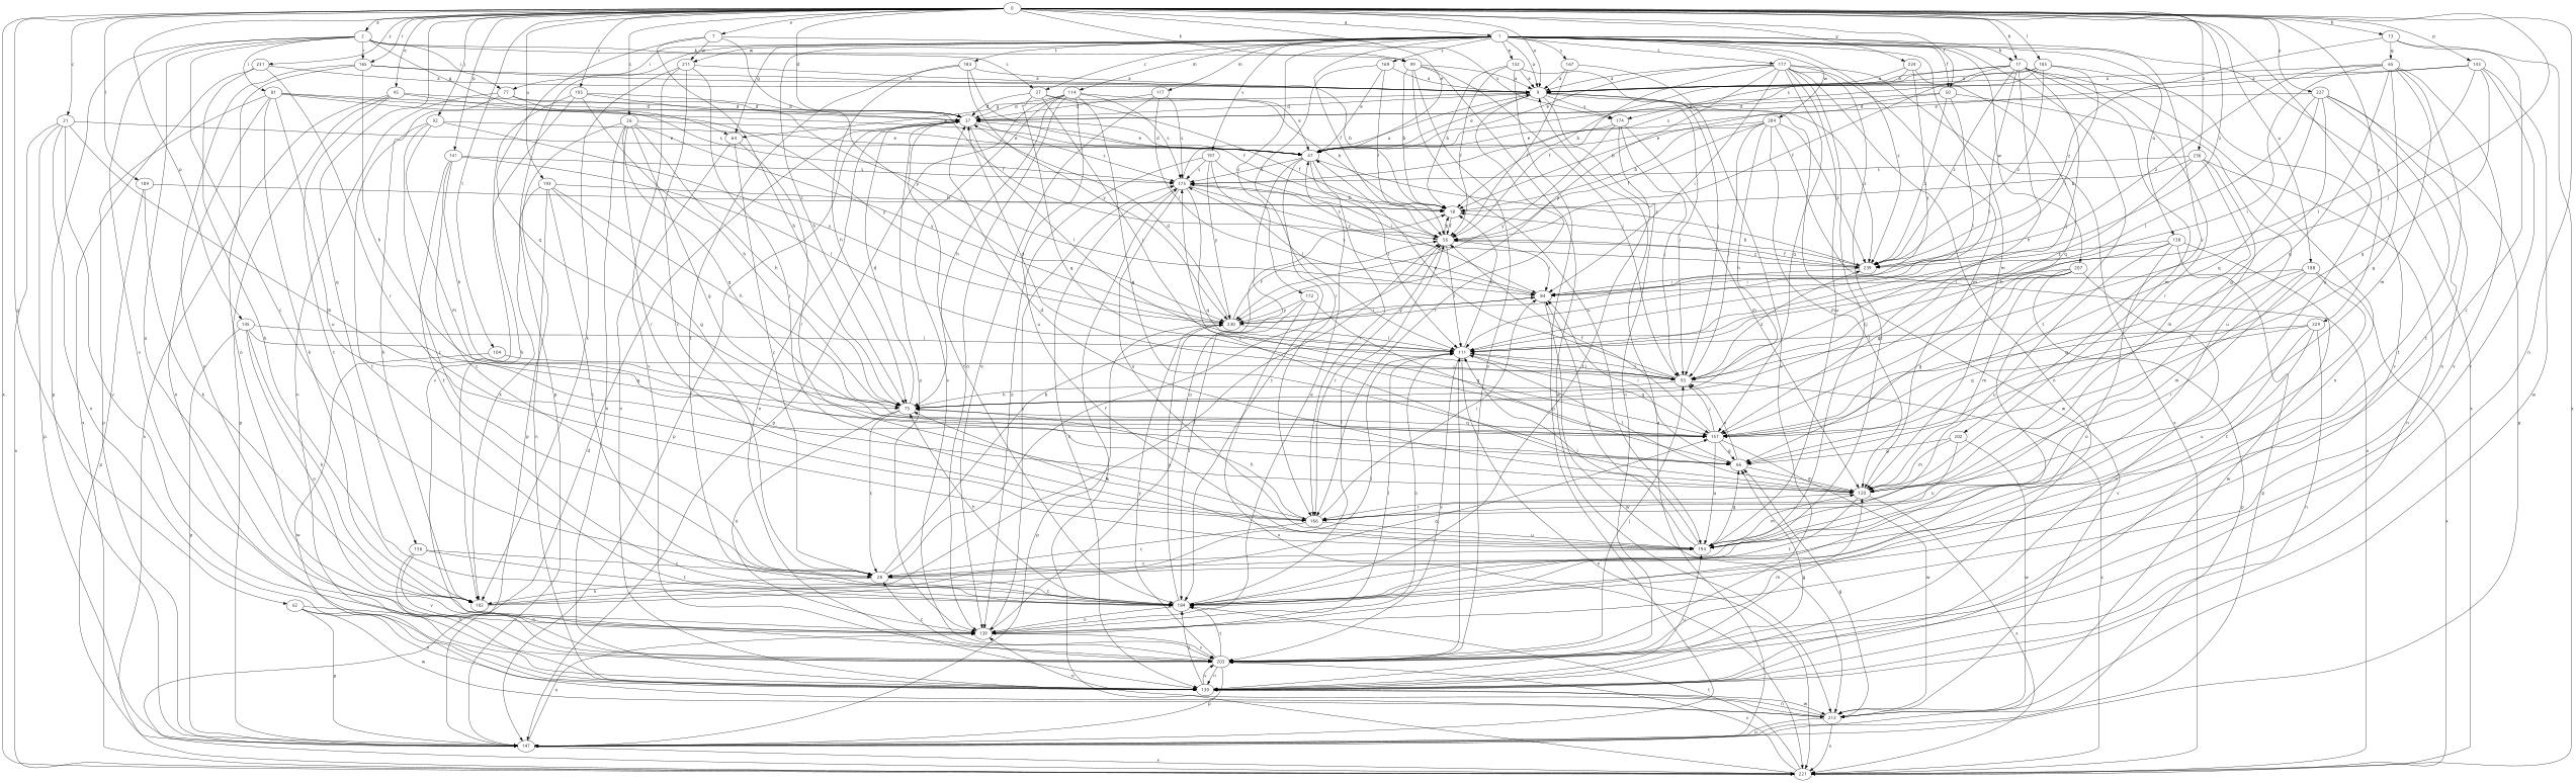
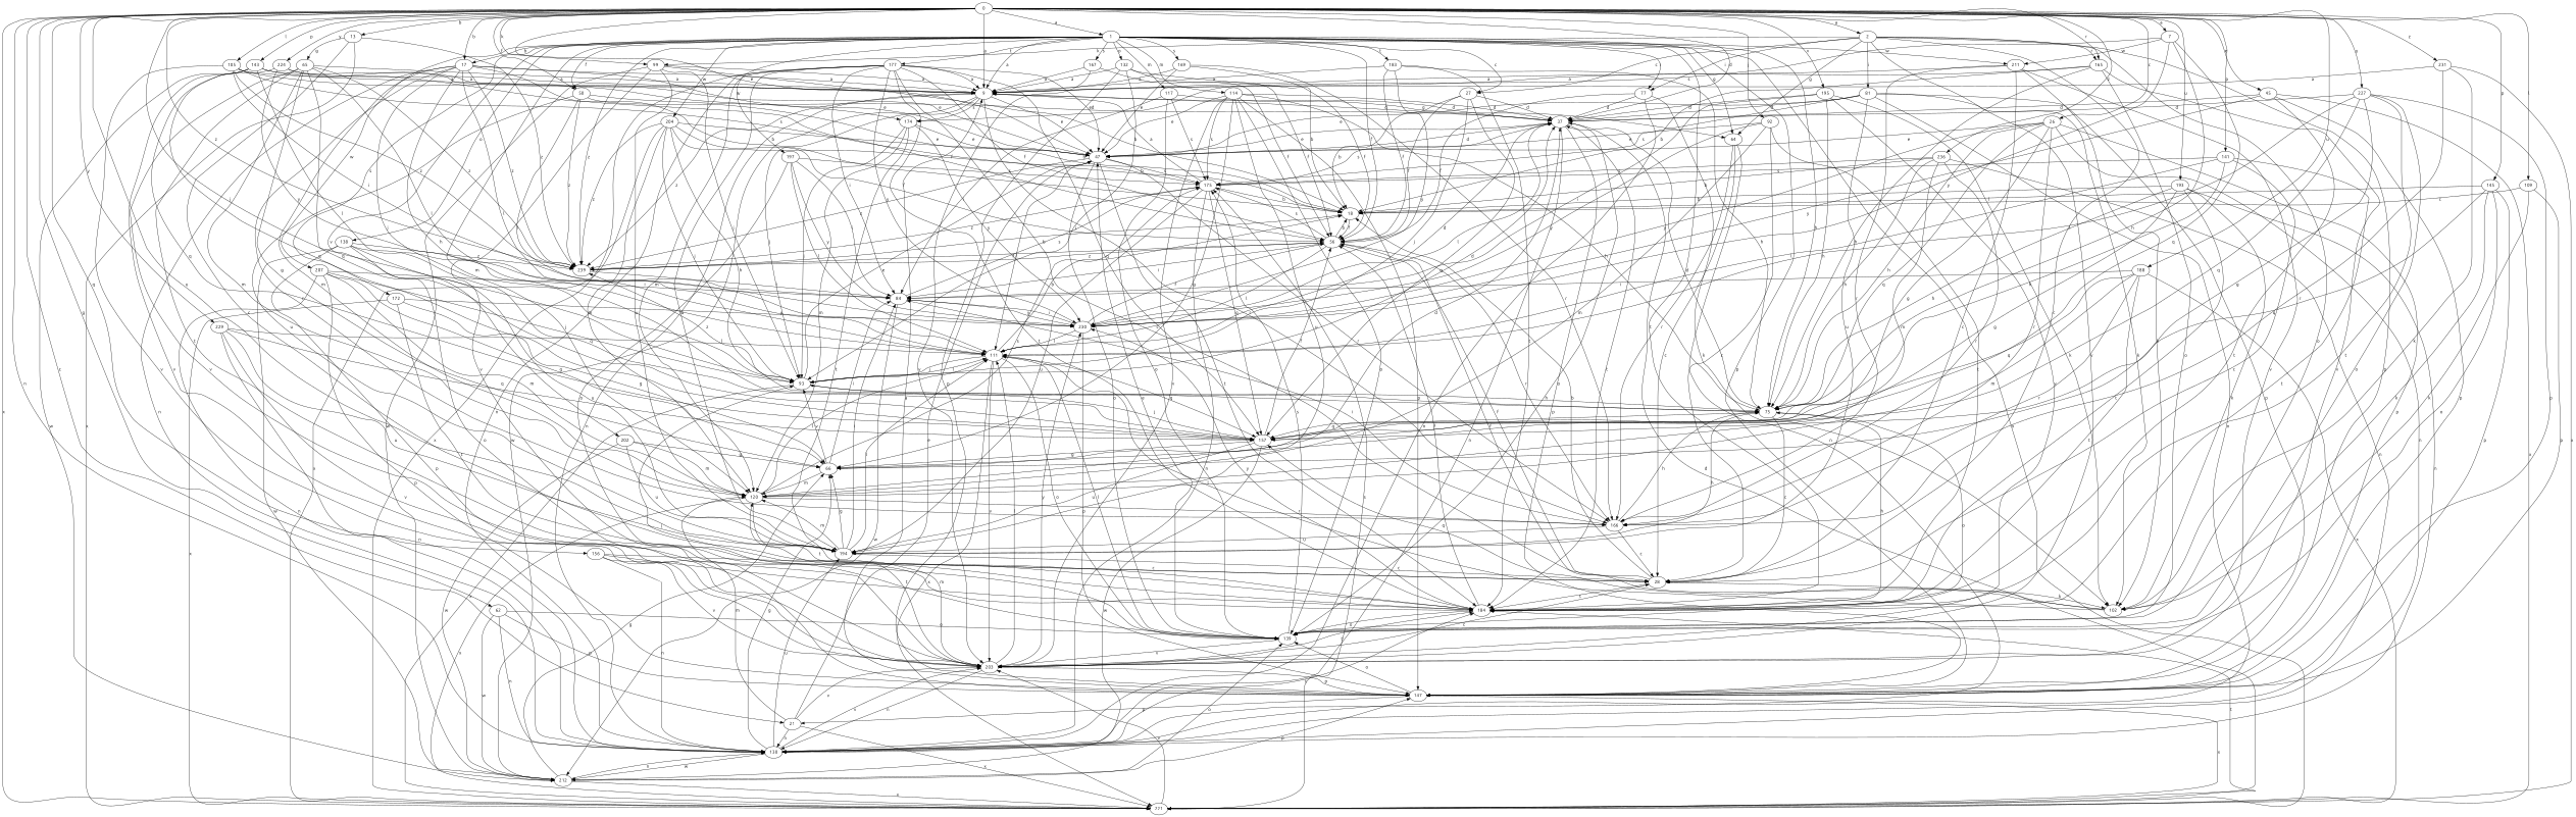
  strict digraph {
    fontname=Ubuntu
    node [fontname=Ubuntu]
    edge [fontname=Ubuntu]
    0
    1
    2
    7
    9
    13
    17
    n8 [label=21]
    26
    37
    45
    47
    50
    62
    92
    93
    99
-   104
    105
    109
    130
    141
    143
    145
    156
    165
    188
    193
    194
    195
    221
    224
    227
    229
    231
    236
    239
    27
    56
    64
    75
    77
    114
    117
    120
    132
    138
    147
    167
    169
    172
    177
    183
    184
    197
    202
    204
    207
    211
    28
    81
    139
    203
    157
    174
    230
    166
    212
    65
    111
    66
    175
    18
    84
    102
    0 -> 1 [label=a]
    0 -> 2 [label=a]
    0 -> 7 [label=a]
    0 -> 9 [label=a]
    0 -> 13 [label=b]
    0 -> 17 [label=b]
    0 -> n8 [label=c]
    0 -> 26 [label=c]
    0 -> 37 [label=d]
    0 -> 45 [label=e]
    0 -> 47 [label=e]
    0 -> 50 [label=f]
    0 -> 62 [label=g]
    0 -> 92 [label=j]
    0 -> 93 [label=j]
    0 -> 99 [label=k]
-   0 -> 104 [label=l]
    0 -> 105 [label=l]
    0 -> 109 [label=l]
    0 -> 130 [label=n]
    0 -> 141 [label=p]
    0 -> 143 [label=p]
    0 -> 145 [label=p]
    0 -> 156 [label=q]
    0 -> 165 [label=r]
    0 -> 188 [label=u]
    0 -> 193 [label=u]
    0 -> 194 [label=u]
    0 -> 195 [label=v]
    0 -> 221 [label=x]
    0 -> 224 [label=y]
    0 -> 227 [label=y]
    0 -> 229 [label=y]
    0 -> 231 [label=z]
    0 -> 236 [label=z]
    0 -> 239 [label=z]
    1 -> 9 [label=a]
    1 -> 17 [label=b]
    1 -> 50 [label=f]
    1 -> 221 [label=x]
    1 -> 239 [label=z]
    1 -> 27 [label=c]
    1 -> 56 [label=f]
    1 -> 64 [label=g]
    1 -> 75 [label=h]
    1 -> 77 [label=i]
    1 -> 114 [label=m]
    1 -> 117 [label=m]
    1 -> 120 [label=m]
    1 -> 132 [label=o]
    1 -> 138 [label=o]
    1 -> 147 [label=p]
    1 -> 167 [label=s]
    1 -> 169 [label=s]
    1 -> 172 [label=s]
    1 -> 177 [label=t]
    1 -> 183 [label=t]
    1 -> 184 [label=t]
    1 -> 197 [label=v]
    1 -> 202 [label=v]
    1 -> 204 [label=w]
    1 -> 207 [label=w]
    1 -> 211 [label=w]
    2 -> 99 [label=k]
    2 -> 165 [label=r]
    2 -> 27 [label=c]
    2 -> 64 [label=g]
    2 -> 77 [label=i]
    2 -> 147 [label=p]
    2 -> 28 [label=c]
    2 -> 81 [label=i]
    2 -> 139 [label=o]
    2 -> 203 [label=v]
    7 -> 75 [label=h]
    7 -> 211 [label=w]
    7 -> 157 [label=q]
    7 -> 174 [label=s]
    7 -> 230 [label=y]
    9 -> 37 [label=d]
    9 -> 47 [label=e]
    9 -> 93 [label=j]
    9 -> 130 [label=n]
    9 -> 239 [label=z]
    9 -> 64 [label=g]
    9 -> 174 [label=s]
    9 -> 166 [label=r]
    9 -> 212 [label=w]
    13 -> 221 [label=x]
    13 -> 239 [label=z]
    13 -> 28 [label=c]
    13 -> 65 [label=g]
    17 -> 9 [label=a]
    17 -> 93 [label=j]
    17 -> 130 [label=n]
    17 -> 239 [label=z]
    17 -> 56 [label=f]
    17 -> 75 [label=h]
    17 -> 120 [label=m]
    17 -> 174 [label=s]
    17 -> 166 [label=r]
    17 -> 111 [label=l]
    n8 -> 47 [label=e]
    n8 -> 130 [label=n]
    n8 -> 221 [label=x]
    n8 -> 120 [label=m]
-   n8 -> 147 [label=p]
+   147 -> n8 [label=p]
    n8 -> 203 [label=v]
    26 -> 47 [label=e]
    26 -> 130 [label=n]
    26 -> 75 [label=h]
    26 -> 147 [label=p]
    26 -> 157 [label=q]
    26 -> 230 [label=y]
    26 -> 166 [label=r]
    26 -> 66 [label=g]
    37 -> 47 [label=e]
    37 -> 130 [label=n]
    37 -> 147 [label=p]
    37 -> 184 [label=t]
    37 -> 139 [label=o]
    37 -> 111 [label=l]
-   37 -> 175 [label=s]
+   175 -> 37 [label=s]
    45 -> 37 [label=d]
    45 -> 221 [label=x]
    45 -> 147 [label=p]
    45 -> 184 [label=t]
    45 -> 230 [label=y]
    47 -> 37 [label=d]
    47 -> 239 [label=z]
    47 -> 184 [label=t]
    47 -> 139 [label=o]
    47 -> 166 [label=r]
    47 -> 111 [label=l]
    47 -> 175 [label=s]
    50 -> 37 [label=d]
    50 -> 194 [label=u]
    50 -> 239 [label=z]
    50 -> 111 [label=l]
    50 -> 18 [label=b]
    62 -> 130 [label=n]
    62 -> 147 [label=p]
    62 -> 139 [label=o]
    62 -> 212 [label=w]
    92 -> 47 [label=e]
    92 -> 120 [label=m]
    92 -> 184 [label=t]
    92 -> 28 [label=c]
    92 -> 230 [label=y]
    93 -> 37 [label=d]
    93 -> 47 [label=e]
    93 -> 221 [label=x]
    93 -> 239 [label=z]
    93 -> 75 [label=h]
    93 -> 111 [label=l]
    99 -> 9 [label=a]
    99 -> 93 [label=j]
    99 -> 194 [label=u]
    99 -> 203 [label=v]
    99 -> 212 [label=w]
    99 -> 18 [label=b]
-   104 -> 93 [label=j]
-   104 -> 212 [label=w]
    105 -> 9 [label=a]
    105 -> 47 [label=e]
    105 -> 239 [label=z]
    105 -> 203 [label=v]
    105 -> 175 [label=s]
    105 -> 84 [label=i]
    109 -> 147 [label=p]
    109 -> 18 [label=c]
    109 -> 102 [label=k]
    130 -> 194 [label=u]
    130 -> 184 [label=t]
    130 -> 203 [label=v]
    130 -> 212 [label=w]
    130 -> 66 [label=g]
    141 -> 75 [label=h]
    141 -> 184 [label=t]
    141 -> 28 [label=c]
    141 -> 111 [label=l]
    141 -> 175 [label=s]
    143 -> 9 [label=a]
    143 -> 47 [label=e]
    143 -> 203 [label=v]
    143 -> 157 [label=q]
    143 -> 212 [label=w]
    143 -> 111 [label=l]
    145 -> 147 [label=p]
    145 -> 139 [label=o]
    145 -> 157 [label=q]
-   145 -> 111 [label=l]
+   145 -> 18 [label=l]
    145 -> 102 [label=k]
    156 -> 130 [label=n]
    156 -> 184 [label=t]
    156 -> 28 [label=c]
    156 -> 203 [label=v]
    165 -> 9 [label=a]
    165 -> 75 [label=h]
    165 -> 139 [label=o]
    165 -> 203 [label=v]
    165 -> 18 [label=b]
    188 -> 221 [label=x]
    188 -> 120 [label=m]
    188 -> 184 [label=t]
    188 -> 157 [label=q]
    188 -> 166 [label=r]
    188 -> 84 [label=i]
    193 -> 130 [label=n]
    193 -> 75 [label=h]
    193 -> 184 [label=t]
    193 -> 66 [label=g]
    193 -> 18 [label=b]
    193 -> 102 [label=k]
    194 -> 75 [label=h]
    194 -> 120 [label=m]
    194 -> 28 [label=c]
    194 -> 111 [label=l]
    194 -> 66 [label=g]
    194 -> 84 [label=i]
    195 -> 37 [label=d]
    195 -> 75 [label=h]
    195 -> 203 [label=v]
    195 -> 84 [label=i]
    195 -> 102 [label=k]
    221 -> 37 [label=d]
    221 -> 184 [label=t]
    221 -> 203 [label=v]
    221 -> 175 [label=s]
    224 -> 9 [label=a]
    224 -> 157 [label=q]
    224 -> 230 [label=y]
    224 -> 18 [label=b]
    227 -> 37 [label=d]
    227 -> 147 [label=p]
    227 -> 184 [label=t]
    227 -> 139 [label=o]
    227 -> 157 [label=q]
    227 -> 111 [label=l]
    227 -> 66 [label=g]
    229 -> 130 [label=n]
    229 -> 194 [label=u]
    229 -> 203 [label=v]
    229 -> 157 [label=q]
    229 -> 111 [label=l]
    231 -> 9 [label=a]
    231 -> 221 [label=x]
    231 -> 166 [label=r]
    231 -> 102 [label=k]
    236 -> 130 [label=n]
    236 -> 75 [label=h]
    236 -> 120 [label=m]
    236 -> 166 [label=r]
    236 -> 175 [label=s]
    236 -> 18 [label=b]
    239 -> 56 [label=f]
    239 -> 18 [label=b]
    239 -> 84 [label=i]
    27 -> 37 [label=d]
    27 -> 93 [label=j]
    27 -> 56 [label=f]
    27 -> 157 [label=q]
    27 -> 18 [label=b]
    56 -> 239 [label=z]
    56 -> 166 [label=r]
    56 -> 111 [label=l]
    56 -> 175 [label=s]
    56 -> 18 [label=b]
    56 -> 84 [label=i]
    64 -> 130 [label=n]
    64 -> 28 [label=c]
    64 -> 166 [label=r]
    75 -> 37 [label=d]
    75 -> 28 [label=c]
    75 -> 139 [label=o]
    75 -> 157 [label=q]
    77 -> 37 [label=d]
    77 -> 130 [label=n]
    77 -> 56 [label=f]
    77 -> 102 [label=k]
    114 -> 37 [label=d]
    114 -> 47 [label=e]
    114 -> 194 [label=u]
    114 -> 75 [label=h]
    114 -> 147 [label=p]
    114 -> 139 [label=o]
    114 -> 203 [label=v]
    114 -> 66 [label=g]
    114 -> 175 [label=s]
    117 -> 37 [label=d]
    117 -> 139 [label=o]
    117 -> 175 [label=s]
    117 -> 84 [label=i]
    120 -> 37 [label=d]
    120 -> 221 [label=x]
    120 -> 184 [label=t]
    120 -> 166 [label=r]
    120 -> 111 [label=l]
    120 -> 175 [label=s]
    132 -> 9 [label=a]
    132 -> 93 [label=j]
    132 -> 56 [label=f]
    132 -> 147 [label=p]
    132 -> 18 [label=b]
    138 -> 194 [label=u]
    138 -> 239 [label=z]
    138 -> 147 [label=p]
    138 -> 139 [label=o]
    138 -> 157 [label=q]
    138 -> 212 [label=w]
    147 -> 9 [label=a]
    147 -> 221 [label=x]
    147 -> 139 [label=o]
    167 -> 9 [label=a]
    167 -> 56 [label=f]
    167 -> 203 [label=v]
    169 -> 9 [label=a]
    169 -> 47 [label=e]
    169 -> 56 [label=f]
    169 -> 166 [label=r]
    172 -> 221 [label=x]
    172 -> 184 [label=t]
    172 -> 230 [label=y]
    172 -> 66 [label=g]
    177 -> 9 [label=a]
    177 -> 47 [label=e]
    177 -> 130 [label=n]
    177 -> 194 [label=u]
    177 -> 221 [label=x]
    177 -> 56 [label=f]
    177 -> 120 [label=m]
    177 -> 184 [label=t]
    177 -> 28 [label=c]
    177 -> 157 [label=q]
    177 -> 230 [label=y]
    177 -> 84 [label=i]
    183 -> 9 [label=a]
    183 -> 56 [label=f]
    183 -> 75 [label=h]
    183 -> 184 [label=t]
    183 -> 230 [label=y]
    184 -> 56 [label=f]
    184 -> 75 [label=h]
    184 -> 139 [label=o]
    184 -> 230 [label=y]
    197 -> 139 [label=o]
    197 -> 230 [label=y]
    197 -> 111 [label=l]
    197 -> 175 [label=s]
    197 -> 84 [label=i]
    202 -> 194 [label=u]
    202 -> 120 [label=m]
    202 -> 212 [label=w]
    202 -> 66 [label=g]
    204 -> 47 [label=e]
    204 -> 93 [label=j]
    204 -> 221 [label=x]
    204 -> 239 [label=z]
    204 -> 56 [label=f]
    204 -> 75 [label=h]
    204 -> 120 [label=m]
    204 -> 18 [label=b]
    207 -> 93 [label=j]
    207 -> 130 [label=n]
    207 -> 120 [label=m]
    207 -> 147 [label=p]
    207 -> 66 [label=g]
    207 -> 84 [label=i]
    211 -> 9 [label=a]
    211 -> 28 [label=c]
    211 -> 203 [label=v]
    211 -> 166 [label=r]
    211 -> 102 [label=k]
    28 -> 56 [label=f]
    28 -> 184 [label=t]
    28 -> 18 [label=b]
    28 -> 102 [label=k]
    81 -> 37 [label=d]
    81 -> 47 [label=e]
    81 -> 130 [label=n]
    81 -> 194 [label=u]
    81 -> 147 [label=p]
    81 -> 175 [label=s]
    81 -> 102 [label=k]
    139 -> 47 [label=e]
    139 -> 203 [label=v]
    139 -> 111 [label=l]
    139 -> 175 [label=s]
    203 -> 93 [label=j]
    203 -> 130 [label=n]
    203 -> 120 [label=m]
    203 -> 147 [label=p]
    203 -> 184 [label=t]
    203 -> 28 [label=c]
    203 -> 230 [label=y]
    203 -> 111 [label=l]
    157 -> 93 [label=j]
    157 -> 194 [label=u]
    157 -> 56 [label=f]
    157 -> 212 [label=w]
    157 -> 66 [label=g]
    174 -> 47 [label=e]
    174 -> 93 [label=j]
    174 -> 120 [label=m]
    174 -> 184 [label=t]
    174 -> 230 [label=y]
    230 -> 37 [label=d]
    230 -> 56 [label=f]
    230 -> 147 [label=p]
    230 -> 111 [label=l]
    230 -> 84 [label=i]
    166 -> 194 [label=u]
    166 -> 75 [label=h]
    166 -> 28 [label=c]
    166 -> 84 [label=i]
    212 -> 130 [label=n]
    212 -> 221 [label=x]
    212 -> 147 [label=p]
    212 -> 139 [label=o]
    212 -> 66 [label=g]
    65 -> 9 [label=a]
    65 -> 239 [label=z]
    65 -> 120 [label=m]
    65 -> 184 [label=t]
    65 -> 203 [label=v]
    65 -> 157 [label=q]
    65 -> 111 [label=l]
    65 -> 66 [label=g]
    111 -> 93 [label=j]
    111 -> 221 [label=x]
    111 -> 139 [label=o]
    111 -> 203 [label=v]
    111 -> 157 [label=q]
    111 -> 18 [label=b]
    66 -> 93 [label=v]
    66 -> 120 [label=m]
    66 -> 84 [label=i]
    175 -> 9 [label=a]
    175 -> 130 [label=n]
    175 -> 194 [label=u]
    175 -> 239 [label=z]
    175 -> 157 [label=q]
    175 -> 18 [label=b]
    18 -> 56 [label=f]
    84 -> 230 [label=y]
    84 -> 212 [label=w]
    84 -> 175 [label=s]
    102 -> 56 [label=f]
    102 -> 157 [label=q]
    102 -> 111 [label=l]
  }
